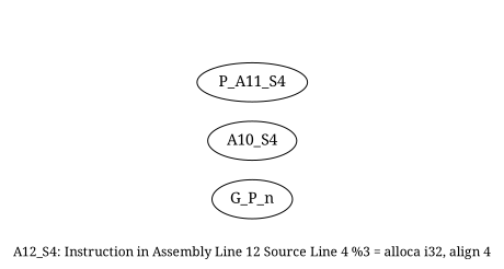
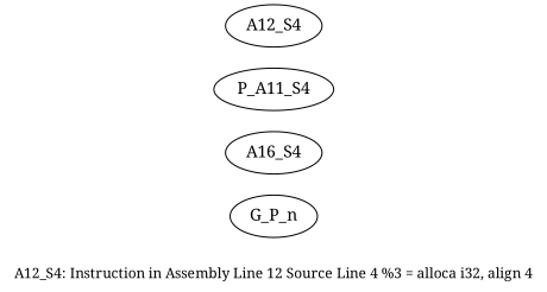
  digraph {
    fontsize=12
    label="A12_S4: Instruction in Assembly Line 12 Source Line 4	%3 = alloca i32, align 4"
    rankdir=LR
    fontname="Noto Serif"
    node [fontname="Noto Serif"]
    G_P_n
-   A10_S4
+   A10_S4 [label=A16_S4]
    P_A11_S4
+   A12_S4
  }
